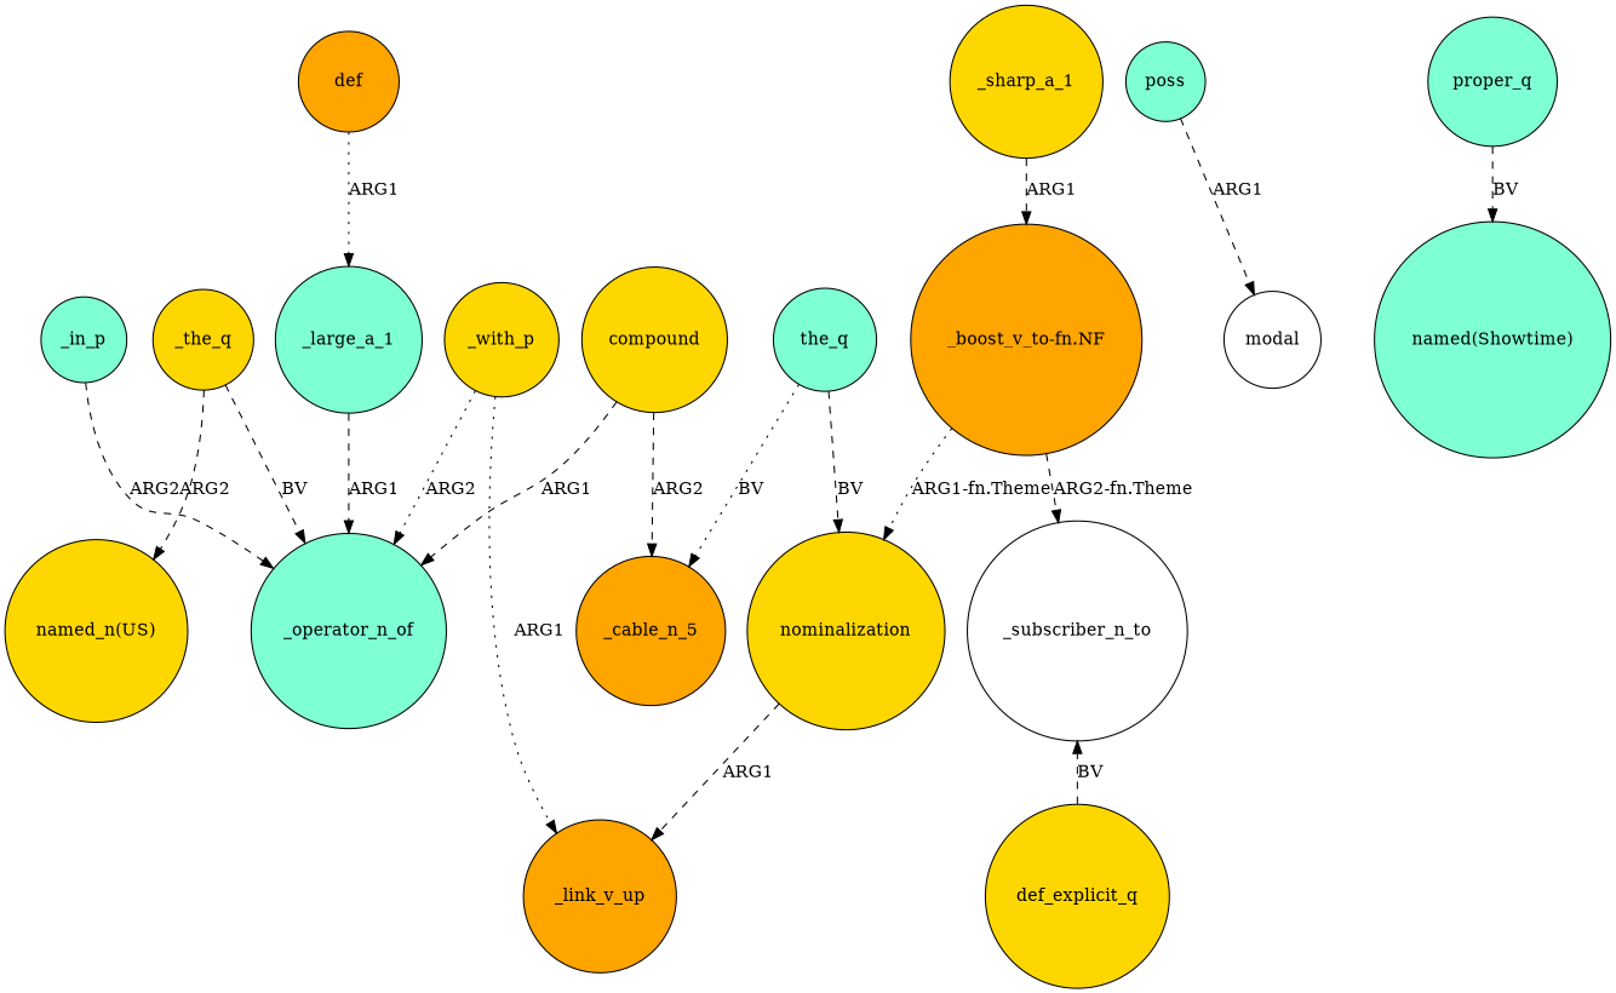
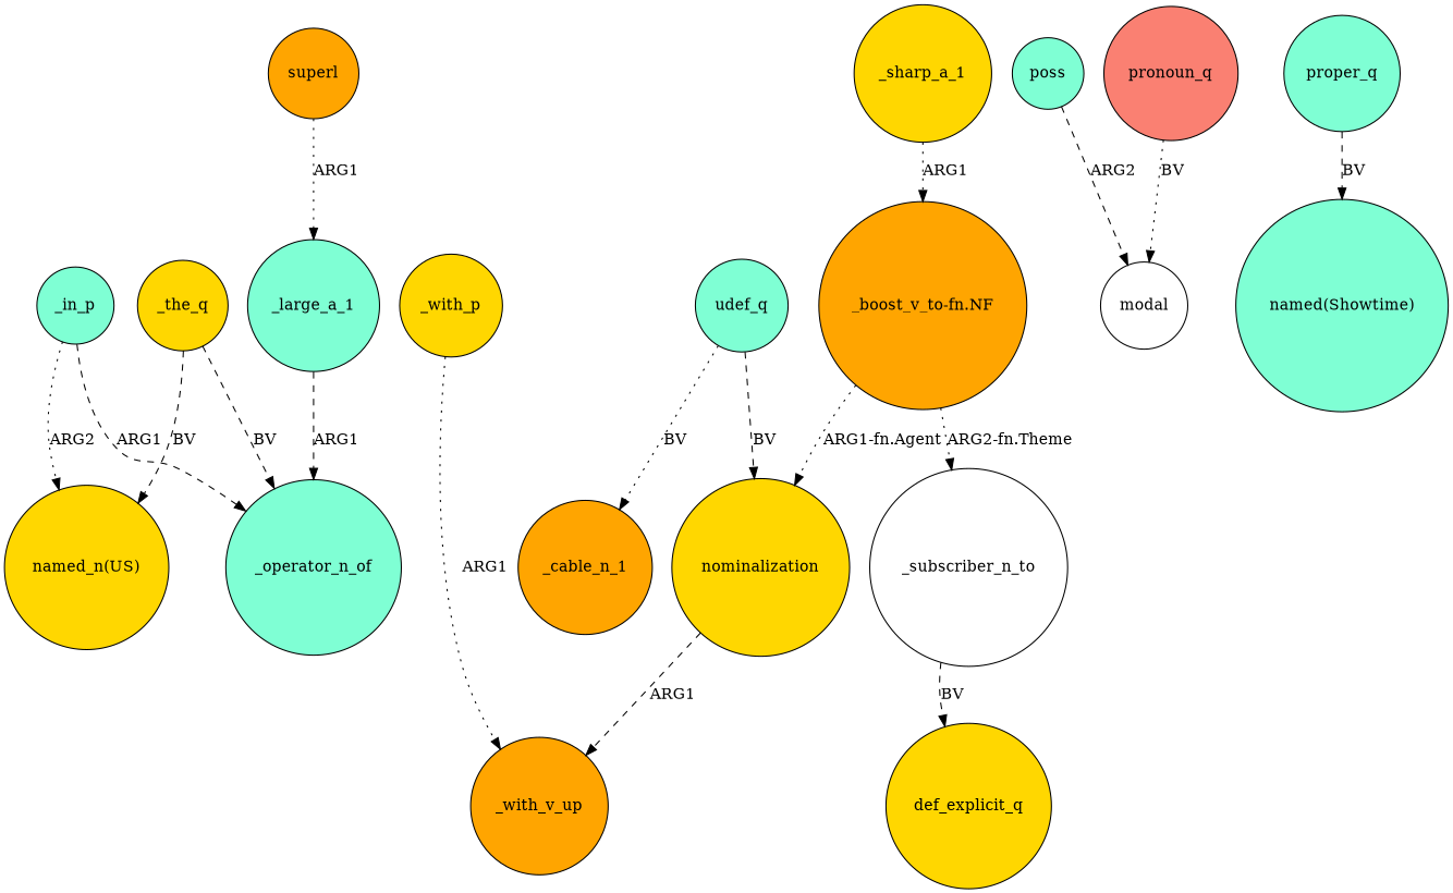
  digraph {
    node [fillcolor=aquamarine shape=circle style=filled]
    edge [style=dashed]
-   superl [fillcolor=orange label=def]
+   superl [fillcolor=orange]
    _large_a_1
    _operator_n_of
    n4 [fillcolor=white label=modal]
    poss
    _subscriber_n_to [fillcolor=white]
    nominalization [fillcolor=gold]
-   _link_v_up [fillcolor=orange]
+   _link_v_up [fillcolor=orange label=_with_v_up]
    _in_p
    "named_n(US)" [fillcolor=gold]
    _the_q [fillcolor=gold]
    proper_q
    "named(Showtime)"
    def_explicit_q [fillcolor=gold]
    "_boost_v_to-fn.NF" [fillcolor=orange]
-   compound [fillcolor=gold]
-   _cable_n_1 [fillcolor=orange label=_cable_n_5]
-   udef_q [label=the_q]
+   pronoun_q [fillcolor=salmon]
+   _cable_n_1 [fillcolor=orange]
+   udef_q
    _sharp_a_1 [fillcolor=gold]
    _with_p [fillcolor=gold]
    superl -> _large_a_1 [label=ARG1 style=dotted]
    _large_a_1 -> _operator_n_of [label=ARG1]
-   poss -> n4 [label=ARG1]
+   poss -> n4 [label=ARG2]
    nominalization -> _link_v_up [label=ARG1]
-   _in_p -> _operator_n_of [label=ARG2]
+   _in_p -> _operator_n_of [label=ARG1]
+   _in_p -> "named_n(US)" [label=ARG2 style=dotted]
    _the_q -> _operator_n_of [label=BV]
-   _the_q -> "named_n(US)" [label=ARG2]
+   _the_q -> "named_n(US)" [label=BV]
    proper_q -> "named(Showtime)" [label=BV]
-   def_explicit_q -> _subscriber_n_to [label=BV]
-   "_boost_v_to-fn.NF" -> _subscriber_n_to [label="ARG2-fn.Theme"]
-   "_boost_v_to-fn.NF" -> nominalization [label="ARG1-fn.Theme" style=dotted]
-   compound -> _operator_n_of [label=ARG1]
-   compound -> _cable_n_1 [label=ARG2]
+   _subscriber_n_to -> def_explicit_q [label=BV]
+   "_boost_v_to-fn.NF" -> _subscriber_n_to [label="ARG2-fn.Theme" style=dotted]
+   "_boost_v_to-fn.NF" -> nominalization [label="ARG1-fn.Agent" style=dotted]
+   pronoun_q -> n4 [label=BV style=dotted]
    udef_q -> nominalization [label=BV]
    udef_q -> _cable_n_1 [label=BV style=dotted]
-   _sharp_a_1 -> "_boost_v_to-fn.NF" [label=ARG1]
-   _with_p -> _operator_n_of [label=ARG2 style=dotted]
+   _sharp_a_1 -> "_boost_v_to-fn.NF" [label=ARG1 style=dotted]
    _with_p -> _link_v_up [label=ARG1 style=dotted]
  }
